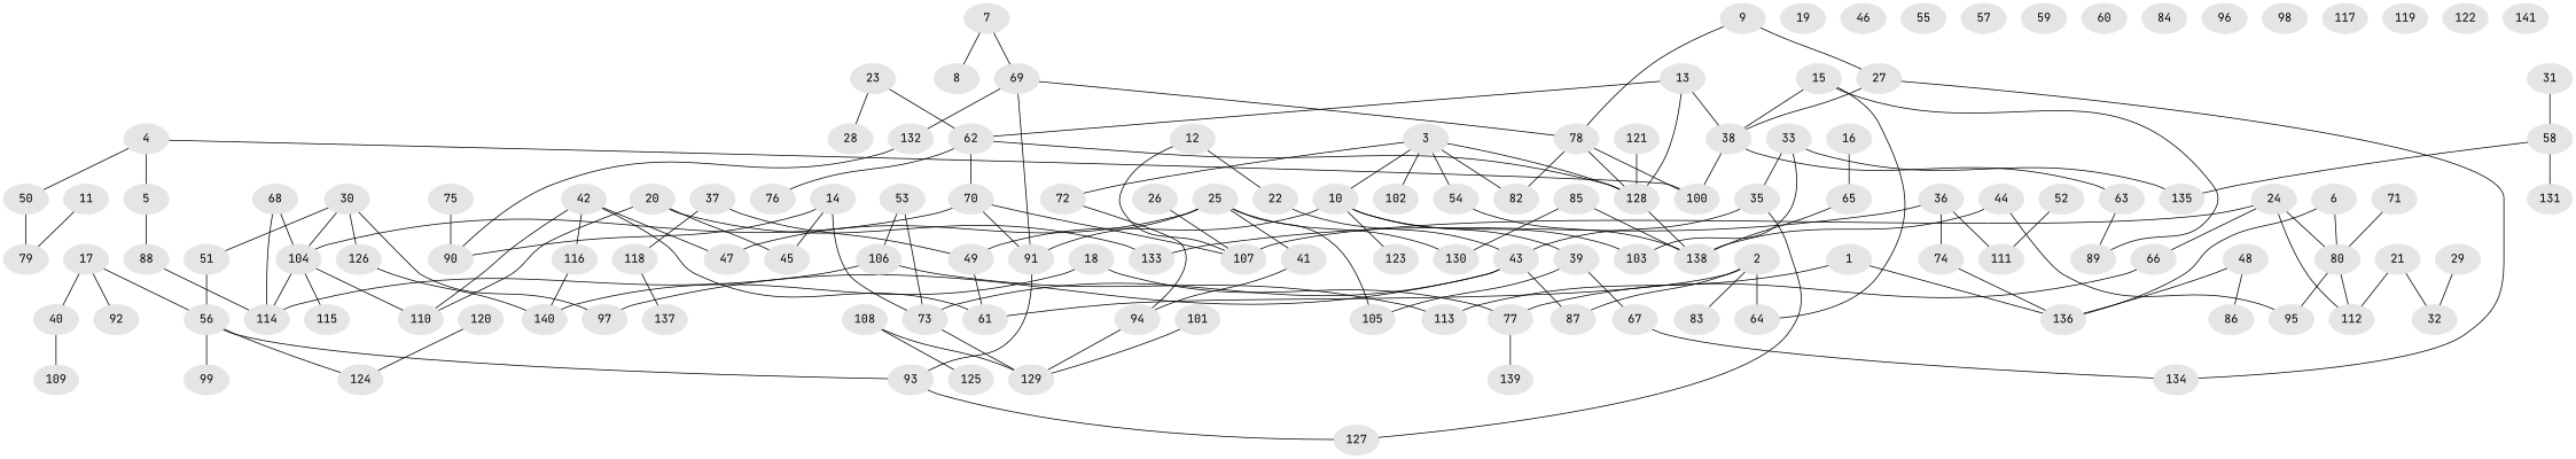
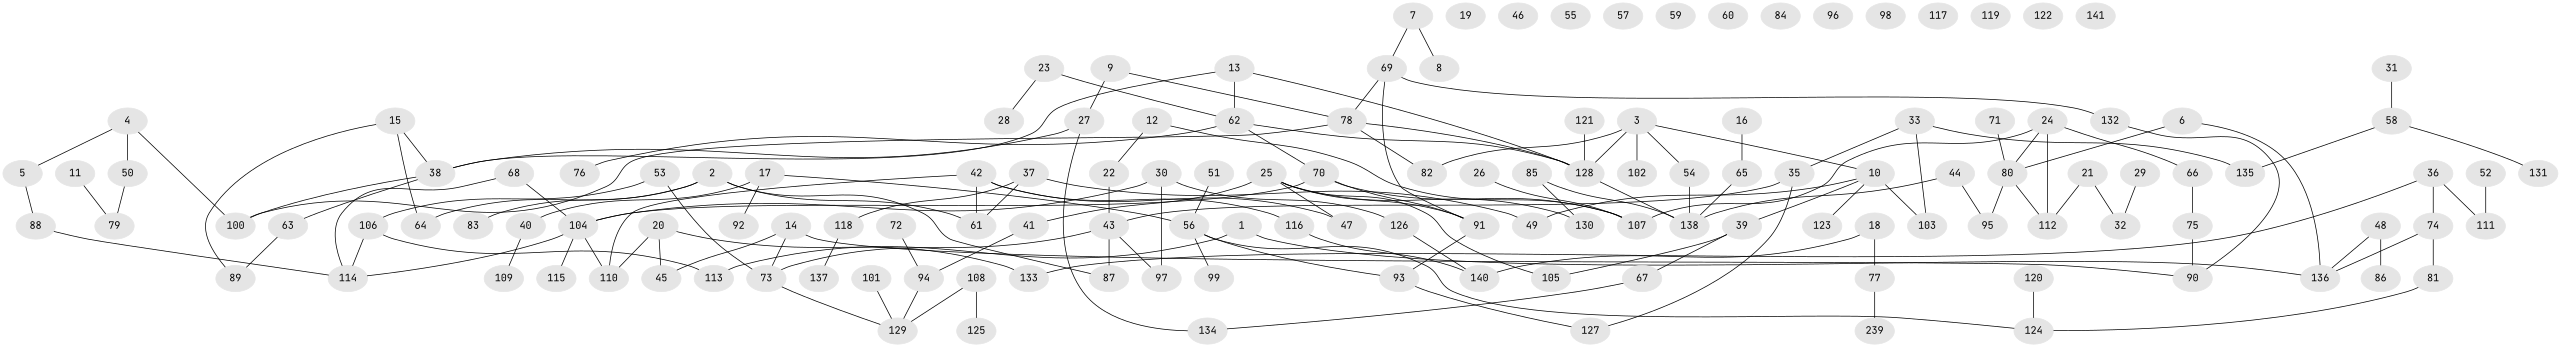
  graph {
    fontname="JetBrains Mono"
    node [color=gray90 fontname="JetBrains Mono" style=filled]
    edge [fontname="JetBrains Mono"]
    1
    113
    136
    2
    61
    64
    83
    87
    3
    10
    54
    72
    82
    102
    128
    39
    49
    103
    123
    138
    94
    4
    5
    50
    100
    88
    79
    114
    6
    80
    112
    95
    7
    8
    69
    78
    91
    132
    9
    27
    38
    134
    105
    67
    11
    12
    22
    107
    43
    13
    62
    63
    70
    76
    14
    45
    73
    90
    129
    15
    89
    16
    65
    17
    40
    56
    92
    109
    93
    99
    124
    18
    77
    140
-   139
+   139 [label=239]
    19
    20
    110
    133
    21
    32
    97
    23
    28
    24
    66
    75
    25
    41
    47
    130
    26
    29
    30
    51
    104
    126
    115
    31
    58
    135
    131
    33
    35
    127
    36
    74
    111
+   81
    37
    118
    137
    42
    116
    44
    46
    48
    86
    52
    53
    106
    55
    57
    59
    60
    68
    71
    84
    85
    96
    98
    101
    108
    125
    117
    119
    120
    121
    122
    141
    1 -- 113
    1 -- 136
    2 -- 61
    2 -- 64
    2 -- 83
    2 -- 87
    3 -- 10
    3 -- 54
-   3 -- 72
    3 -- 82
    3 -- 102
    3 -- 128
    10 -- 39
    10 -- 49
    10 -- 103
    10 -- 123
    54 -- 138
    72 -- 94
    128 -- 138
    39 -- 105
    39 -- 67
-   49 -- 61
+   37 -- 61
    94 -- 129
    4 -- 5
    4 -- 50
    4 -- 100
    5 -- 88
    50 -- 79
    88 -- 114
    6 -- 136
    6 -- 80
    80 -- 112
    80 -- 95
    7 -- 8
    7 -- 69
    69 -- 78
    69 -- 91
    69 -- 132
    78 -- 82
    78 -- 128
    78 -- 100
    91 -- 93
    132 -- 90
    9 -- 78
    9 -- 27
    27 -- 38
    27 -- 134
    38 -- 100
    38 -- 63
    67 -- 134
    11 -- 79
    12 -- 22
    12 -- 107
    22 -- 43
    43 -- 87
    43 -- 73
    43 -- 97
    13 -- 128
    13 -- 38
    13 -- 62
    62 -- 128
    62 -- 70
    62 -- 76
    63 -- 89
    70 -- 91
    70 -- 107
    70 -- 104
    14 -- 45
    14 -- 73
    14 -- 90
    73 -- 129
    15 -- 64
    15 -- 38
    15 -- 89
    16 -- 65
    65 -- 138
    17 -- 40
    17 -- 56
    17 -- 92
    40 -- 109
    56 -- 93
    56 -- 99
    56 -- 124
    93 -- 127
    18 -- 77
    18 -- 140
    77 -- 139
    20 -- 45
    20 -- 110
    20 -- 133
    21 -- 112
    21 -- 32
    23 -- 62
    23 -- 28
    24 -- 80
    24 -- 112
    24 -- 107
    24 -- 66
-   66 -- 77
+   66 -- 75
    75 -- 90
    25 -- 91
    25 -- 105
    25 -- 41
    25 -- 47
    25 -- 130
    41 -- 94
    26 -- 107
    29 -- 32
    30 -- 97
-   30 -- 51
    30 -- 104
    30 -- 126
    51 -- 56
    104 -- 114
    104 -- 110
    104 -- 115
    126 -- 140
    31 -- 58
    58 -- 135
    58 -- 131
    33 -- 103
    33 -- 135
    33 -- 35
    35 -- 43
    35 -- 127
    36 -- 133
    36 -- 74
    36 -- 111
    74 -- 136
+   74 -- 81
+   81 -- 124
    37 -- 49
    37 -- 118
    118 -- 137
    42 -- 61
    42 -- 110
    42 -- 47
    42 -- 116
    116 -- 140
    44 -- 138
    44 -- 95
    48 -- 136
    48 -- 86
    52 -- 111
    53 -- 73
    53 -- 106
    106 -- 113
    106 -- 114
    68 -- 114
    68 -- 104
    71 -- 80
    85 -- 138
    85 -- 130
    101 -- 129
    108 -- 129
    108 -- 125
    120 -- 124
    121 -- 128
  }
